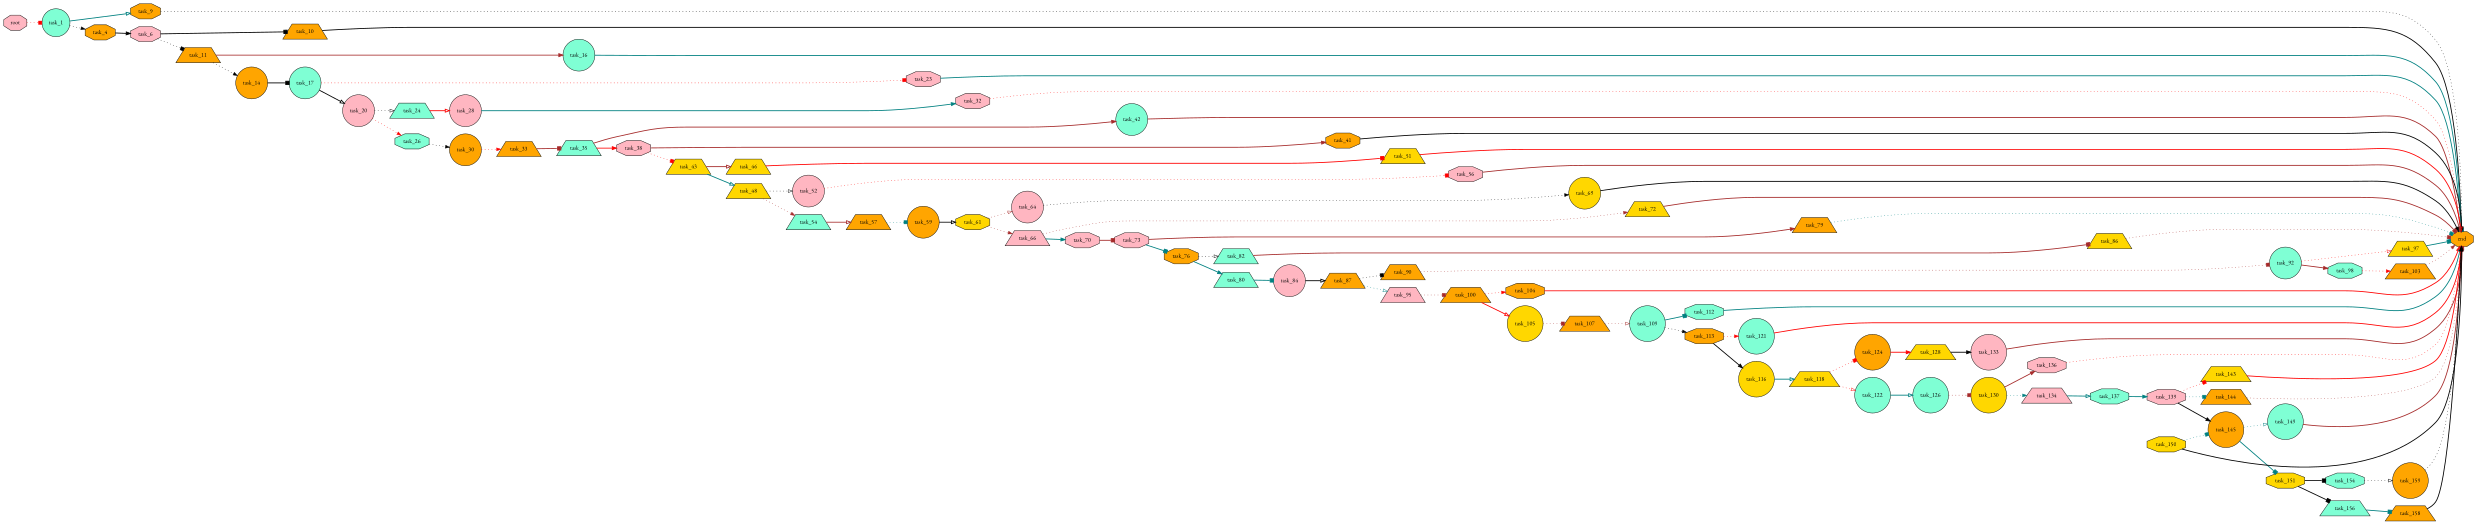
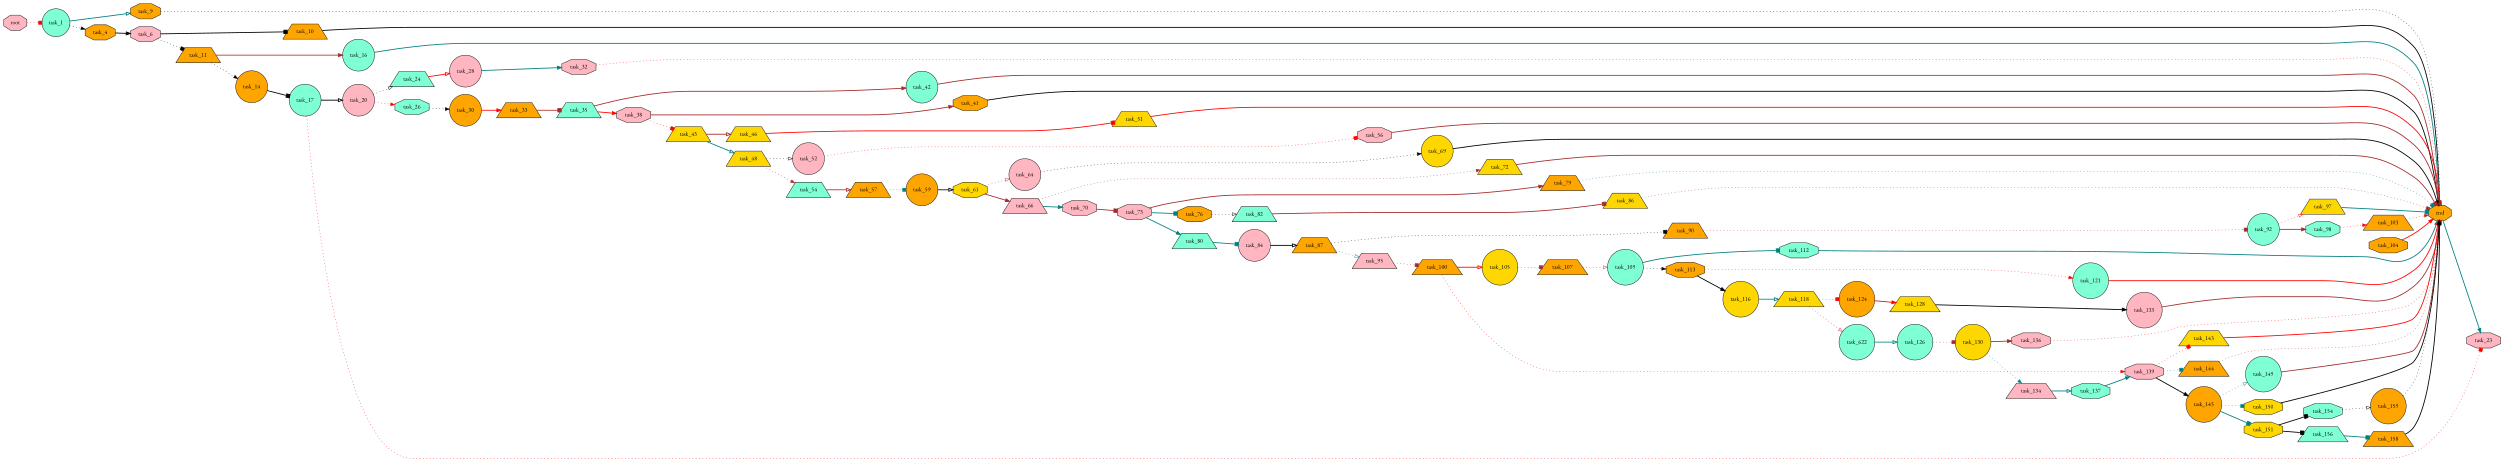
  digraph {
    fontname="EB Garamond"
    rankdir=LR
    node [fillcolor=orange fontname="EB Garamond" shape=trapezium style=filled]
    edge [arrowhead=normal color=black fontname="EB Garamond" style=bold]
    root [fillcolor=lightpink shape=octagon]
    task_1 [fillcolor=aquamarine shape=circle]
    task_4 [shape=octagon]
    task_9 [shape=octagon]
    task_6 [fillcolor=lightpink shape=octagon]
    end [shape=octagon]
    task_10
    task_11
    task_14 [shape=circle]
    task_16 [fillcolor=aquamarine shape=circle]
    task_17 [fillcolor=aquamarine shape=circle]
    task_20 [fillcolor=lightpink shape=circle]
    task_23 [fillcolor=lightpink shape=octagon]
    task_24 [fillcolor=aquamarine]
    task_26 [fillcolor=aquamarine shape=octagon]
    task_28 [fillcolor=lightpink shape=circle]
    task_30 [shape=circle]
    task_32 [fillcolor=lightpink shape=octagon]
    task_33
    task_35 [fillcolor=aquamarine]
    task_38 [fillcolor=lightpink shape=octagon]
    task_42 [fillcolor=aquamarine shape=circle]
    task_41 [shape=octagon]
    task_43 [fillcolor=gold]
    task_46 [fillcolor=gold]
    task_48 [fillcolor=gold]
    task_51 [fillcolor=gold]
    task_52 [fillcolor=lightpink shape=circle]
    task_54 [fillcolor=aquamarine]
    task_56 [fillcolor=lightpink shape=octagon]
    task_57
    task_59 [shape=circle]
    task_61 [fillcolor=gold shape=octagon]
    task_64 [fillcolor=lightpink shape=circle]
    task_66 [fillcolor=lightpink]
    task_69 [fillcolor=gold shape=circle]
    task_70 [fillcolor=lightpink shape=octagon]
    task_72 [fillcolor=gold]
    task_73 [fillcolor=lightpink shape=octagon]
    task_76 [shape=octagon]
    task_79
    task_80 [fillcolor=aquamarine]
    task_82 [fillcolor=aquamarine]
    task_84 [fillcolor=lightpink shape=circle]
    task_86 [fillcolor=gold]
    task_87
    task_90
    task_95 [fillcolor=lightpink]
    task_92 [fillcolor=aquamarine shape=circle]
    task_100
    task_97 [fillcolor=gold]
    task_98 [fillcolor=aquamarine shape=octagon]
    task_103
    task_104 [shape=octagon]
    task_105 [fillcolor=gold shape=circle]
    task_107
    task_109 [fillcolor=aquamarine shape=circle]
    task_112 [fillcolor=aquamarine shape=octagon]
    task_113 [shape=octagon]
    task_116 [fillcolor=gold shape=circle]
    task_121 [fillcolor=aquamarine shape=circle]
    task_118 [fillcolor=gold]
-   task_122 [fillcolor=aquamarine shape=circle]
+   task_122 [fillcolor=aquamarine shape=circle label=task_622]
    task_124 [shape=circle]
    task_126 [fillcolor=aquamarine shape=circle]
    task_128 [fillcolor=gold]
    task_130 [fillcolor=gold shape=circle]
    task_133 [fillcolor=lightpink shape=circle]
    task_134 [fillcolor=lightpink]
    task_136 [fillcolor=lightpink shape=octagon]
    task_137 [fillcolor=aquamarine shape=octagon]
    task_139 [fillcolor=lightpink shape=octagon]
    task_143 [fillcolor=gold]
    task_144
    task_145 [shape=circle]
    task_149 [fillcolor=aquamarine shape=circle]
    task_150 [fillcolor=gold shape=octagon]
    task_151 [fillcolor=gold shape=octagon]
    task_154 [fillcolor=aquamarine shape=octagon]
    task_156 [fillcolor=aquamarine]
    task_159 [shape=circle]
    task_158
    root -> task_1 [arrowhead=box color=red style=dotted]
    task_1 -> task_4 [style=dotted]
    task_1 -> task_9 [arrowhead=onormal color=teal]
    task_4 -> task_6
    task_9 -> end [arrowhead=box style=dotted]
    task_6 -> task_10 [arrowhead=box]
    task_6 -> task_11 [arrowhead=box style=dotted]
    task_10 -> end
    task_11 -> task_14 [style=dotted]
    task_11 -> task_16 [color=brown]
    task_14 -> task_17 [arrowhead=box]
    task_16 -> end [arrowhead=box color=teal]
    task_17 -> task_20 [arrowhead=onormal]
    task_17 -> task_23 [arrowhead=box color=red style=dotted]
    task_20 -> task_24 [arrowhead=onormal style=dotted]
    task_20 -> task_26 [color=red style=dotted]
-   task_23 -> end [color=teal]
+   end -> task_23 [color=teal]
    task_24 -> task_28 [arrowhead=onormal color=red]
    task_26 -> task_30 [style=dotted]
    task_28 -> task_32 [color=teal]
-   task_30 -> task_33 [color=red style=dotted]
+   task_30 -> task_33 [color=red]
    task_32 -> end [color=red style=dotted]
    task_33 -> task_35 [arrowhead=box color=brown]
    task_35 -> task_38 [color=red]
    task_35 -> task_42 [color=brown]
    task_38 -> task_41 [color=brown]
    task_38 -> task_43 [arrowhead=box color=red style=dotted]
    task_42 -> end [arrowhead=onormal color=brown]
    task_41 -> end
    task_43 -> task_46 [arrowhead=onormal color=brown]
    task_43 -> task_48 [arrowhead=onormal color=teal]
    task_46 -> task_51 [arrowhead=box color=red]
    task_48 -> task_52 [arrowhead=onormal style=dotted]
    task_48 -> task_54 [color=brown style=dotted]
    task_51 -> end [arrowhead=onormal color=red]
    task_52 -> task_56 [arrowhead=box color=red style=dotted]
    task_54 -> task_57 [arrowhead=onormal color=brown]
    task_56 -> end [color=brown]
    task_57 -> task_59 [arrowhead=box color=teal style=dotted]
    task_59 -> task_61 [arrowhead=onormal]
    task_61 -> task_64 [arrowhead=onormal color=brown style=dotted]
-   task_61 -> task_66 [color=brown style=dotted]
+   task_61 -> task_66 [color=brown]
    task_64 -> task_69 [style=dotted]
    task_66 -> task_70 [color=teal]
    task_66 -> task_72 [color=brown style=dotted]
    task_69 -> end
    task_70 -> task_73 [arrowhead=box color=brown]
    task_72 -> end [arrowhead=box color=brown]
    task_73 -> task_76 [arrowhead=box color=teal]
    task_73 -> task_79 [color=brown]
-   task_76 -> task_80 [color=teal]
+   task_73 -> task_80 [color=teal]
    task_76 -> task_82 [arrowhead=onormal style=dotted]
    task_79 -> end [arrowhead=box color=teal style=dotted]
    task_80 -> task_84 [arrowhead=box color=teal]
    task_82 -> task_86 [arrowhead=box color=brown]
    task_84 -> task_87 [arrowhead=onormal]
    task_86 -> end [arrowhead=box color=brown style=dotted]
    task_87 -> task_90 [arrowhead=box style=dotted]
    task_87 -> task_95 [arrowhead=onormal color=teal style=dotted]
    task_90 -> task_92 [arrowhead=box color=brown style=dotted]
    task_95 -> task_100 [arrowhead=box color=brown style=dotted]
    task_92 -> task_97 [arrowhead=onormal color=red style=dotted]
    task_92 -> task_98 [color=brown]
-   task_100 -> task_104 [color=red style=dotted]
+   task_100 -> task_139 [color=red style=dotted]
    task_100 -> task_105 [arrowhead=onormal color=red]
    task_97 -> end [arrowhead=box color=teal]
    task_98 -> task_103 [color=red style=dotted]
    task_103 -> end [color=brown style=dotted]
    task_104 -> end [color=red]
    task_105 -> task_107 [arrowhead=box color=brown style=dotted]
    task_107 -> task_109 [arrowhead=onormal color=brown style=dotted]
    task_109 -> task_112 [arrowhead=box color=teal]
    task_109 -> task_113 [style=dotted]
    task_112 -> end [color=teal]
    task_113 -> task_116
    task_113 -> task_121 [color=red style=dotted]
    task_116 -> task_118 [arrowhead=onormal color=teal]
    task_121 -> end [arrowhead=onormal color=red]
    task_118 -> task_122 [arrowhead=onormal color=red style=dotted]
    task_118 -> task_124 [arrowhead=box color=red style=dotted]
    task_122 -> task_126 [arrowhead=onormal color=teal]
    task_124 -> task_128 [color=red]
    task_126 -> task_130 [arrowhead=box color=brown style=dotted]
    task_128 -> task_133
    task_130 -> task_134 [color=teal style=dotted]
    task_130 -> task_136 [color=brown]
    task_133 -> end [arrowhead=box color=brown]
    task_134 -> task_137 [arrowhead=onormal color=teal]
    task_136 -> end [arrowhead=box color=red style=dotted]
    task_137 -> task_139 [color=teal]
    task_139 -> task_143 [arrowhead=box color=red style=dotted]
    task_139 -> task_144 [arrowhead=box color=teal style=dotted]
    task_139 -> task_145
    task_143 -> end [arrowhead=onormal color=red]
    task_144 -> end [arrowhead=box color=brown style=dotted]
    task_145 -> task_149 [arrowhead=onormal color=teal style=dotted]
-   task_150 -> task_145 [arrowhead=box color=teal style=dotted]
+   task_145 -> task_150 [arrowhead=box color=teal style=dotted]
    task_145 -> task_151 [arrowhead=box color=teal]
    task_149 -> end [color=brown]
    task_150 -> end [arrowhead=onormal]
    task_151 -> task_154 [arrowhead=box]
    task_151 -> task_156 [arrowhead=box]
    task_154 -> task_159 [arrowhead=onormal style=dotted]
    task_156 -> task_158 [arrowhead=box color=teal]
    task_159 -> end [style=dotted]
    task_158 -> end
  }
